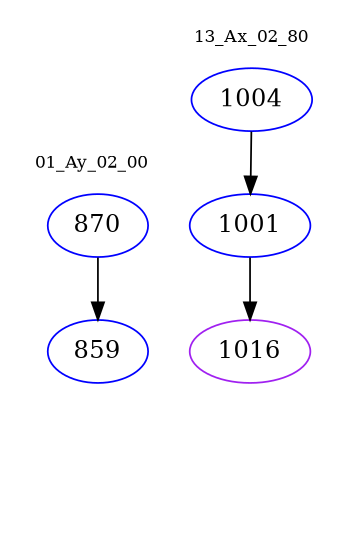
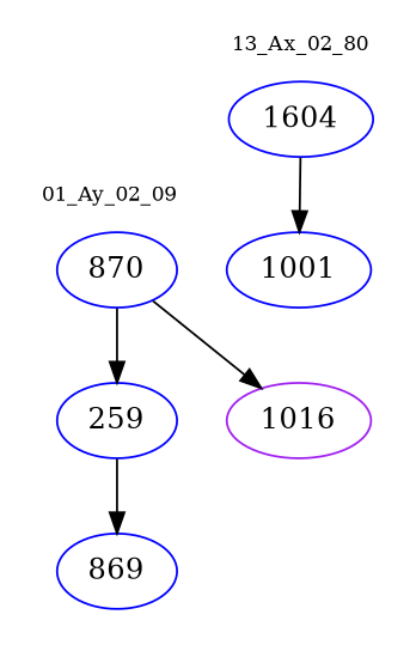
  digraph {
    node [color=blue]
    edge [color=black]
    n1 [label=870]
-   n2 [label=859]
-   n4 [label=1004]
+   n2 [label=259]
+   n3 [label=869]
+   n4 [label=1604]
    n5 [label=1001]
    n6 [color=purple label=1016]
    subgraph cluster_1 {
      color=white
      fontsize=10
-     label="01_Ay_02_00"
+     label="01_Ay_02_09"
      n1
      n2
+     n3
    }
    subgraph cluster_2 {
      color=white
      fontsize=10
      label="13_Ax_02_80"
      n4
      n5
      n6
    }
    n1 -> n2
+   n2 -> n3
    n4 -> n5
-   n5 -> n6
+   n1 -> n6
  }
